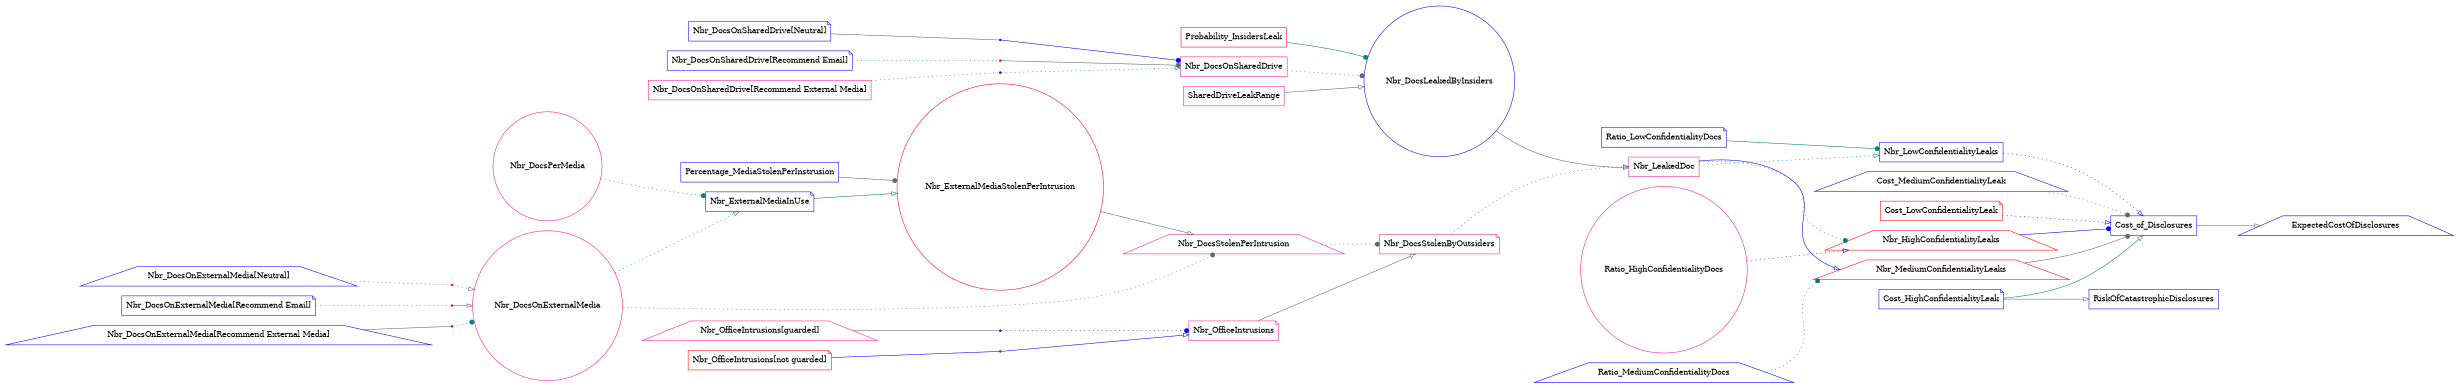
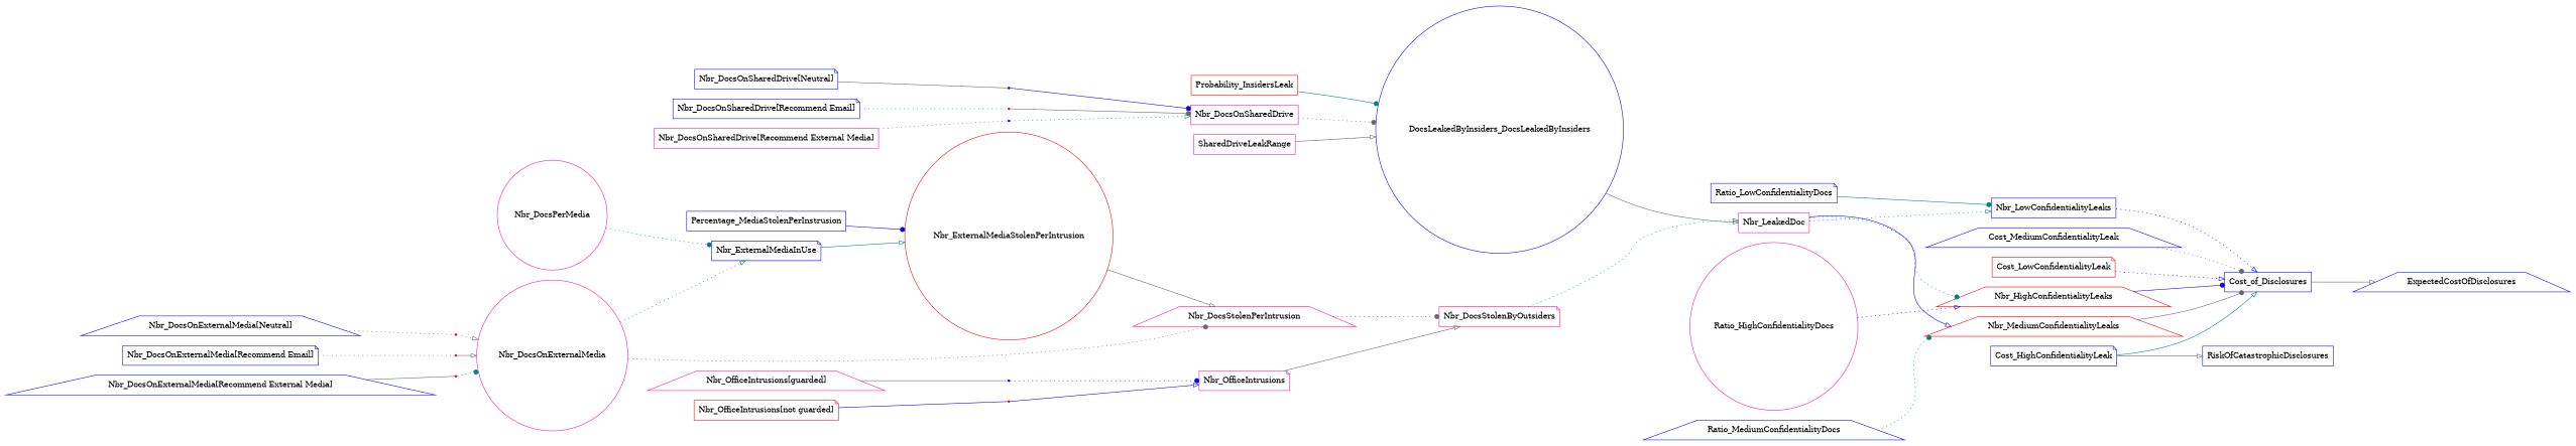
  digraph {
    rankdir=LR
    node [color=blue shape=note]
    edge [arrowhead=onormal color=gray40 style=solid]
    Probability_InsidersLeak [color=red shape=box]
-   Nbr_DocsLeakedByInsiders [shape=circle]
+   Nbr_DocsLeakedByInsiders [shape=circle label=DocsLeakedByInsiders_DocsLeakedByInsiders]
    Nbr_LeakedDoc [color=deeppink shape=box]
    Nbr_HighConfidentialityLeaks [color=red shape=trapezium]
    Nbr_MediumConfidentialityLeaks [color=red shape=trapezium]
    Nbr_LowConfidentialityLeaks [shape=box]
    AndRef0 [shape=point]
    Nbr_DocsOnSharedDrive [color=deeppink shape=box]
    "Nbr_DocsOnSharedDrive[Neutral]"
    AndRef1 [color=red shape=point]
    "Nbr_DocsOnSharedDrive[Recommend Email]"
    AndRef2 [shape=point]
    "Nbr_DocsOnSharedDrive[Recommend External Media]" [color=deeppink shape=box]
    SharedDriveLeakRange [color=deeppink shape=box]
    Cost_of_Disclosures [shape=box]
    AndRef3 [color=red shape=point]
    Nbr_OfficeIntrusions [color=deeppink]
    Nbr_DocsStolenByOutsiders [color=deeppink]
    "Nbr_OfficeIntrusions[not guarded]" [color=red]
    AndRef4 [shape=point]
    "Nbr_OfficeIntrusions[guarded]" [color=deeppink shape=trapezium]
    AndRef5 [color=red shape=point]
    Nbr_DocsOnExternalMedia [color=deeppink shape=circle]
    Nbr_ExternalMediaInUse
    Nbr_DocsStolenPerIntrusion [color=deeppink shape=trapezium]
    Nbr_ExternalMediaStolenPerIntrusion [color=red shape=circle]
    "Nbr_DocsOnExternalMedia[Neutral]" [shape=trapezium]
    AndRef6 [color=red shape=point]
    "Nbr_DocsOnExternalMedia[Recommend Email]"
    AndRef7 [color=red shape=point]
    "Nbr_DocsOnExternalMedia[Recommend External Media]" [shape=trapezium]
    Nbr_DocsPerMedia [color=deeppink shape=circle]
    Percentage_MediaStolenPerInstrusion [shape=box]
    ExpectedCostOfDisclosures [shape=trapezium]
    Ratio_HighConfidentialityDocs [color=deeppink shape=circle]
    RiskOfCatastrophicDisclosures [shape=box]
    Cost_HighConfidentialityLeak
    Ratio_MediumConfidentialityDocs [shape=trapezium]
    Cost_MediumConfidentialityLeak [shape=trapezium]
    Ratio_LowConfidentialityDocs
    Cost_LowConfidentialityLeak [color=red]
    Probability_InsidersLeak -> Nbr_DocsLeakedByInsiders [arrowhead=dot color=teal]
    Nbr_DocsLeakedByInsiders -> Nbr_LeakedDoc
    Nbr_LeakedDoc -> Nbr_HighConfidentialityLeaks [arrowhead=dot color=teal style=dotted]
    Nbr_LeakedDoc -> Nbr_MediumConfidentialityLeaks [color=blue]
    Nbr_LeakedDoc -> Nbr_LowConfidentialityLeaks [color=teal style=dotted]
    Nbr_HighConfidentialityLeaks -> Cost_of_Disclosures [arrowhead=dot color=blue]
    Nbr_MediumConfidentialityLeaks -> Cost_of_Disclosures [arrowhead=dot]
    Nbr_LowConfidentialityLeaks -> Cost_of_Disclosures [color=blue style=dotted]
    AndRef0 -> Nbr_DocsOnSharedDrive [arrowhead=dot color=blue]
    Nbr_DocsOnSharedDrive -> Nbr_DocsLeakedByInsiders [arrowhead=dot style=dotted]
    "Nbr_DocsOnSharedDrive[Neutral]" -> AndRef0 [dir=none arrowhead=""]
    AndRef1 -> Nbr_DocsOnSharedDrive [arrowhead=dot]
    "Nbr_DocsOnSharedDrive[Recommend Email]" -> AndRef1 [color=teal dir=none style=dotted arrowhead=""]
    AndRef2 -> Nbr_DocsOnSharedDrive [color=teal style=dotted]
    "Nbr_DocsOnSharedDrive[Recommend External Media]" -> AndRef2 [dir=none style=dotted arrowhead=""]
    SharedDriveLeakRange -> Nbr_DocsLeakedByInsiders
    Cost_of_Disclosures -> ExpectedCostOfDisclosures
    AndRef3 -> Nbr_OfficeIntrusions [color=blue]
    Nbr_OfficeIntrusions -> Nbr_DocsStolenByOutsiders
    Nbr_DocsStolenByOutsiders -> Nbr_LeakedDoc [color=teal style=dotted]
    "Nbr_OfficeIntrusions[not guarded]" -> AndRef3 [color=blue dir=none arrowhead=""]
    AndRef4 -> Nbr_OfficeIntrusions [arrowhead=dot color=blue style=dotted]
    "Nbr_OfficeIntrusions[guarded]" -> AndRef4 [dir=none arrowhead=""]
    AndRef5 -> Nbr_DocsOnExternalMedia [style=dotted]
    Nbr_DocsOnExternalMedia -> Nbr_ExternalMediaInUse [color=teal style=dotted]
    Nbr_DocsOnExternalMedia -> Nbr_DocsStolenPerIntrusion [arrowhead=dot style=dotted]
    Nbr_ExternalMediaInUse -> Nbr_ExternalMediaStolenPerIntrusion [color=teal]
    Nbr_DocsStolenPerIntrusion -> Nbr_DocsStolenByOutsiders [arrowhead=dot style=dotted]
    Nbr_ExternalMediaStolenPerIntrusion -> Nbr_DocsStolenPerIntrusion
    "Nbr_DocsOnExternalMedia[Neutral]" -> AndRef5 [dir=none style=dotted arrowhead=""]
    AndRef6 -> Nbr_DocsOnExternalMedia
    "Nbr_DocsOnExternalMedia[Recommend Email]" -> AndRef6 [dir=none style=dotted arrowhead=""]
    AndRef7 -> Nbr_DocsOnExternalMedia [arrowhead=dot color=teal style=dotted]
    "Nbr_DocsOnExternalMedia[Recommend External Media]" -> AndRef7 [dir=none arrowhead=""]
    Nbr_DocsPerMedia -> Nbr_ExternalMediaInUse [arrowhead=dot color=teal style=dotted]
-   Percentage_MediaStolenPerInstrusion -> Nbr_ExternalMediaStolenPerIntrusion [arrowhead=dot]
+   Percentage_MediaStolenPerInstrusion -> Nbr_ExternalMediaStolenPerIntrusion [arrowhead=dot color=blue]
    Ratio_HighConfidentialityDocs -> Nbr_HighConfidentialityLeaks [color=blue style=dotted]
    Cost_HighConfidentialityLeak -> Cost_of_Disclosures [color=teal]
    Cost_HighConfidentialityLeak -> RiskOfCatastrophicDisclosures
    Ratio_MediumConfidentialityDocs -> Nbr_MediumConfidentialityLeaks [arrowhead=dot color=teal style=dotted]
    Cost_MediumConfidentialityLeak -> Cost_of_Disclosures [arrowhead=dot style=dotted]
    Ratio_LowConfidentialityDocs -> Nbr_LowConfidentialityLeaks [arrowhead=dot color=teal]
    Cost_LowConfidentialityLeak -> Cost_of_Disclosures [color=blue style=dotted]
  }
